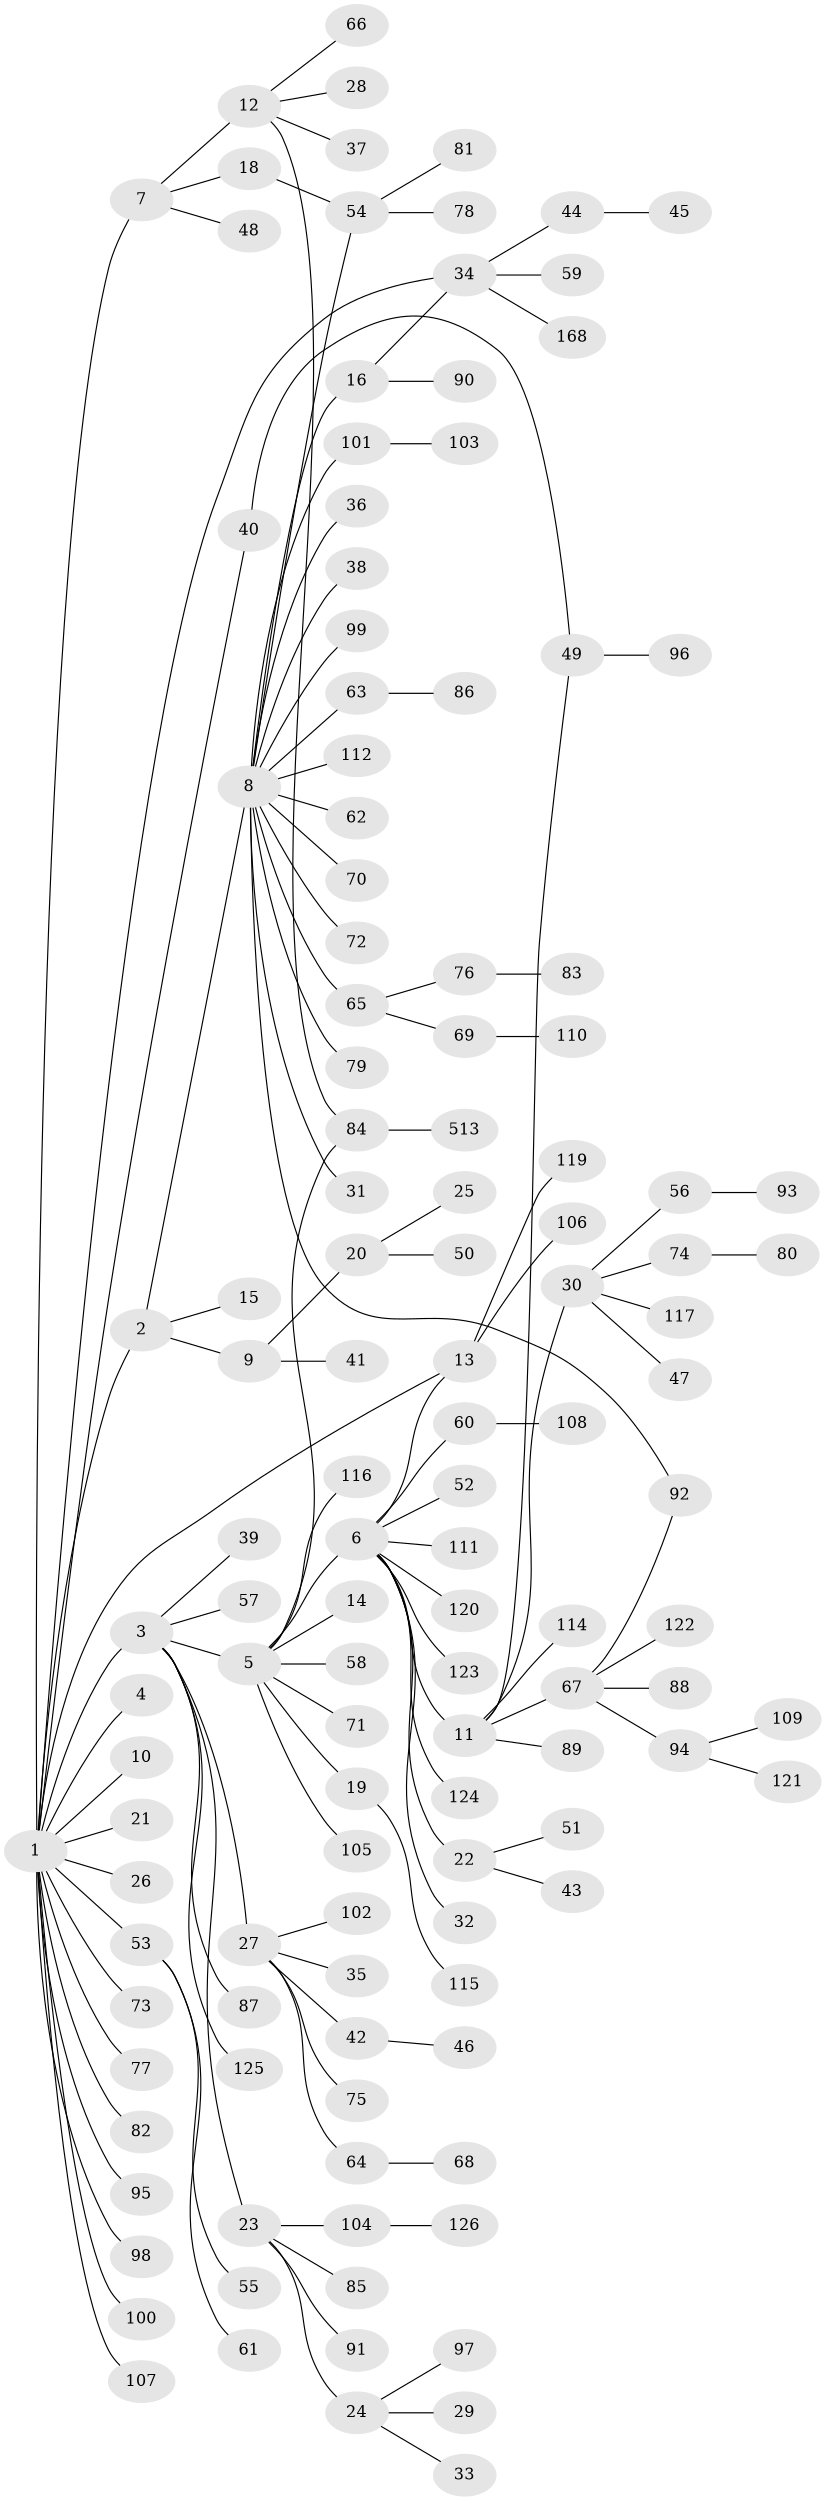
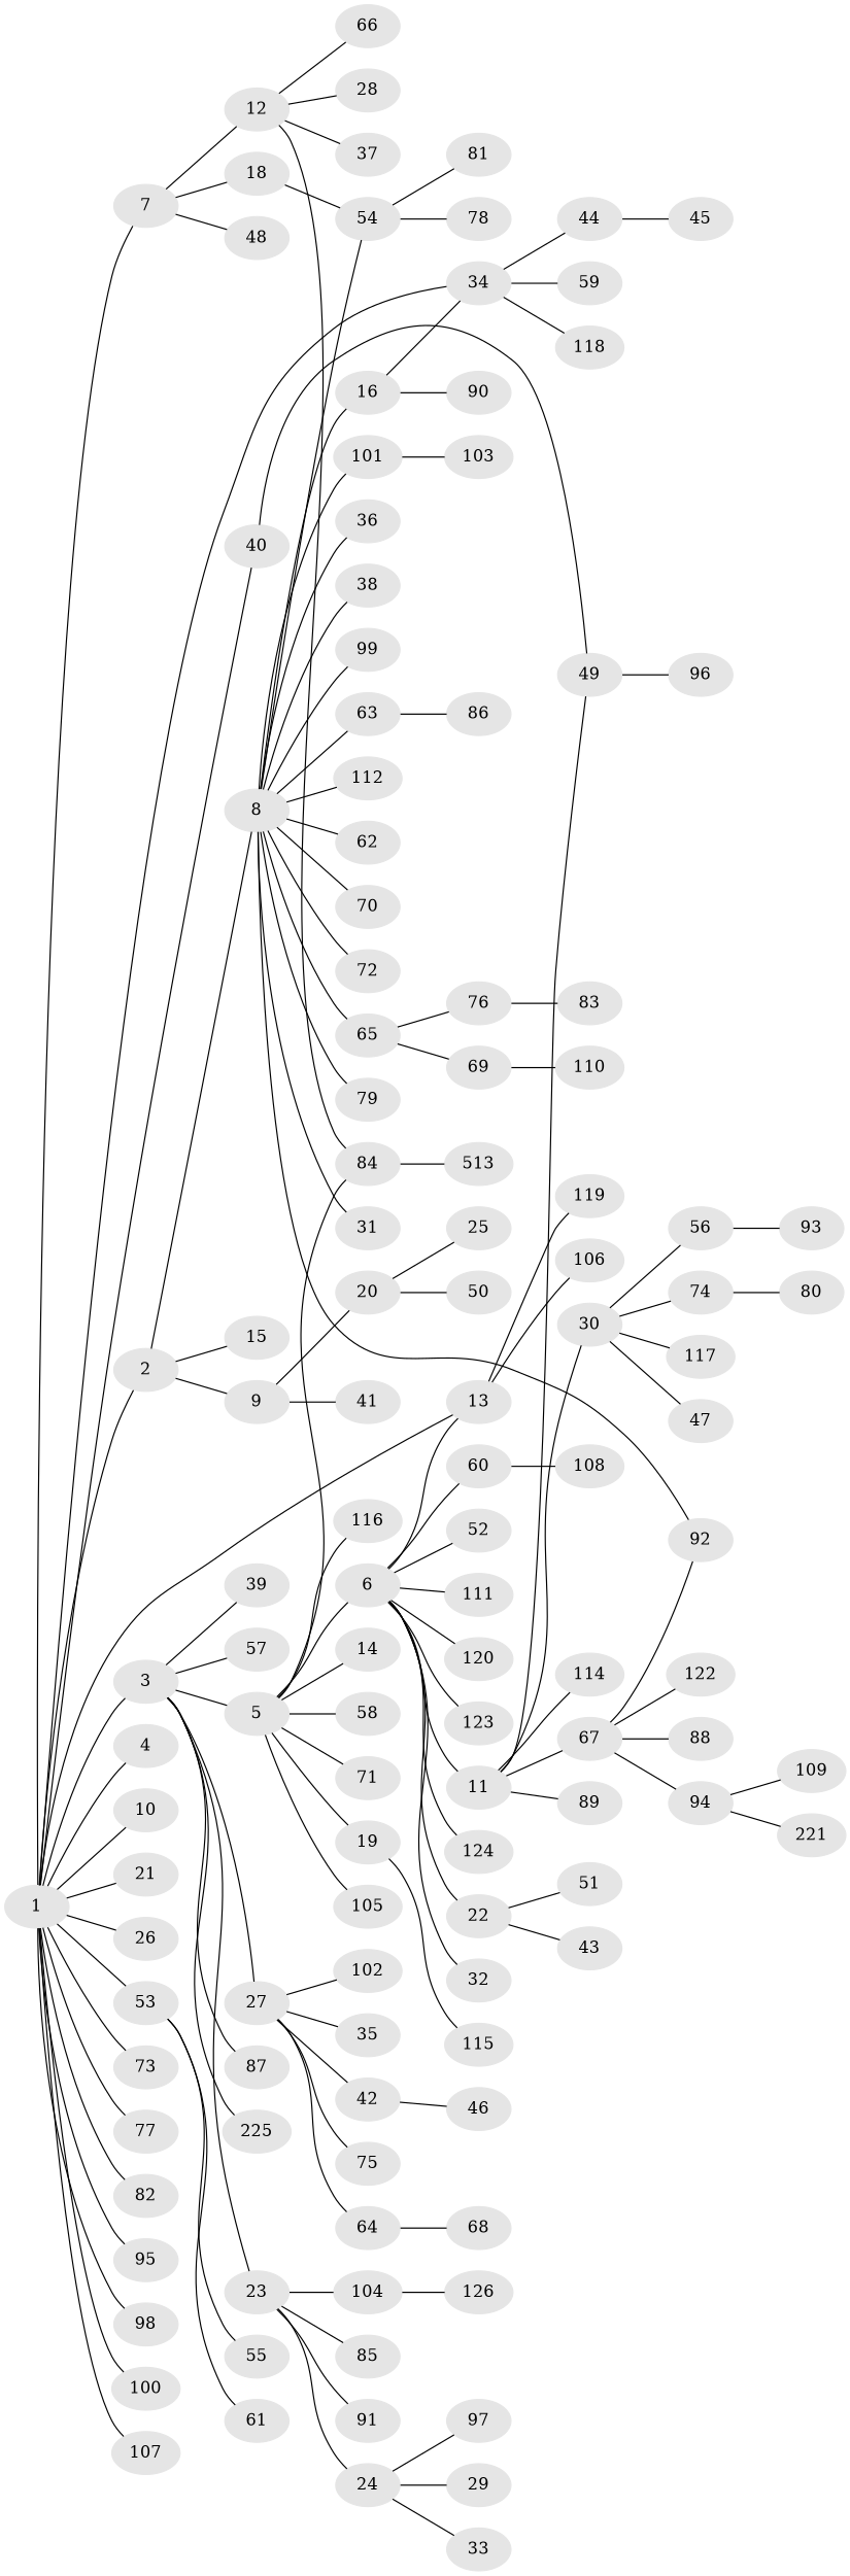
  graph {
    rankdir=LR
    node [color=gray90 style=filled]
    1
    2
    3
    4
    7
    10
    13
    21
    26
    34
    40
    53
    73
    77
    82
    95
    98
    100
    107
    8
    9
    15
    5
    23
    27
    39
    57
    87
-   125
+   125 [label=225]
    12
    18
    48
    106
    119
    44
    59
-   118 [label=168]
+   118
    49
    55
    61
    16
    31
    36
    38
    54
    62
    63
    65
    70
    72
    79
    92
    99
    101
    112
    20
    41
    6
    14
    19
    58
    71
    84
    105
    116
    24
    85
    91
    104
    35
    42
    64
    75
    102
    11
    22
    32
    52
    60
    111
    120
    123
    124
    115
    n85 [label=513]
    30
    67
    89
    114
    43
    51
    108
    28
    37
    66
    90
    78
    81
    86
    69
    76
    103
    25
    50
    47
    56
    74
    117
    96
    88
    94
    122
    29
    33
    97
    126
    46
    68
    93
    80
    45
    110
    83
    109
-   121
+   121 [label=221]
    1 -- 2
    1 -- 3
    1 -- 4
    1 -- 7
    1 -- 10
    1 -- 13
    1 -- 21
    1 -- 26
    1 -- 34
    1 -- 40
    1 -- 53
    1 -- 73
    1 -- 77
    1 -- 82
    1 -- 95
    1 -- 98
    1 -- 100
    1 -- 107
    2 -- 8
    2 -- 9
    2 -- 15
    3 -- 5
    3 -- 23
    3 -- 27
    3 -- 39
    3 -- 57
    3 -- 87
    3 -- 125
    7 -- 12
    7 -- 18
    7 -- 48
    13 -- 106
    13 -- 119
    34 -- 44
    34 -- 59
    34 -- 118
    40 -- 49
    53 -- 55
    53 -- 61
    8 -- 16
    8 -- 31
    8 -- 36
    8 -- 38
    8 -- 54
    8 -- 62
    8 -- 63
    8 -- 65
    8 -- 70
    8 -- 72
    8 -- 79
    8 -- 92
    8 -- 99
    8 -- 101
    8 -- 112
    9 -- 20
    9 -- 41
    5 -- 6
    5 -- 14
    5 -- 19
    5 -- 58
    5 -- 71
    5 -- 84
    5 -- 105
    5 -- 116
    23 -- 24
    23 -- 85
    23 -- 91
    23 -- 104
    27 -- 35
    27 -- 42
    27 -- 64
    27 -- 75
    27 -- 102
    12 -- 84
    12 -- 28
    12 -- 37
    12 -- 66
    18 -- 54
    44 -- 45
    49 -- 96
    16 -- 34
    16 -- 90
    54 -- 78
    54 -- 81
    63 -- 86
    65 -- 69
    65 -- 76
    101 -- 103
    20 -- 25
    20 -- 50
    6 -- 13
    6 -- 11
    6 -- 22
    6 -- 32
    6 -- 52
    6 -- 60
    6 -- 111
    6 -- 120
    6 -- 123
    6 -- 124
    19 -- 115
    84 -- n85
    24 -- 29
    24 -- 33
    24 -- 97
    104 -- 126
    42 -- 46
    64 -- 68
    11 -- 49
    11 -- 30
    11 -- 67
    11 -- 89
    11 -- 114
    22 -- 43
    22 -- 51
    60 -- 108
    30 -- 47
    30 -- 56
    30 -- 74
    30 -- 117
    67 -- 92
    67 -- 88
    67 -- 94
    67 -- 122
    69 -- 110
    76 -- 83
    56 -- 93
    74 -- 80
    94 -- 109
    94 -- 121
  }
